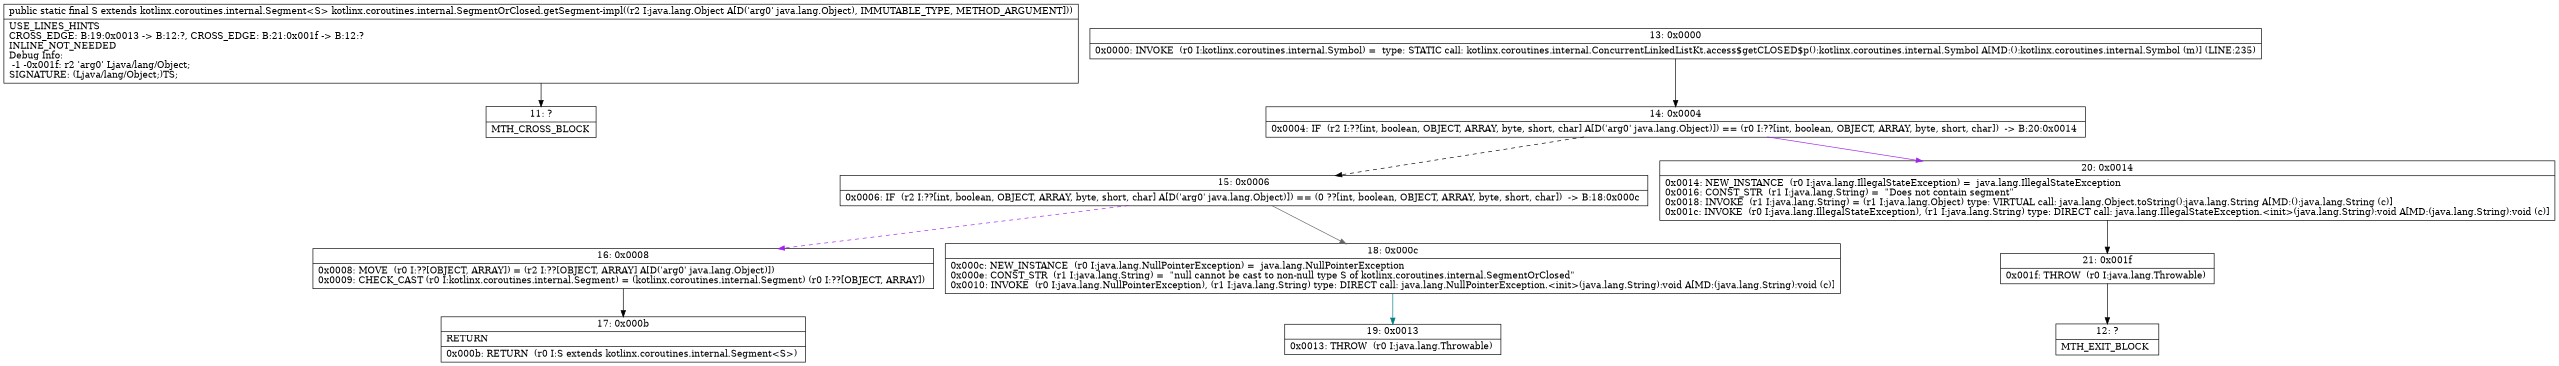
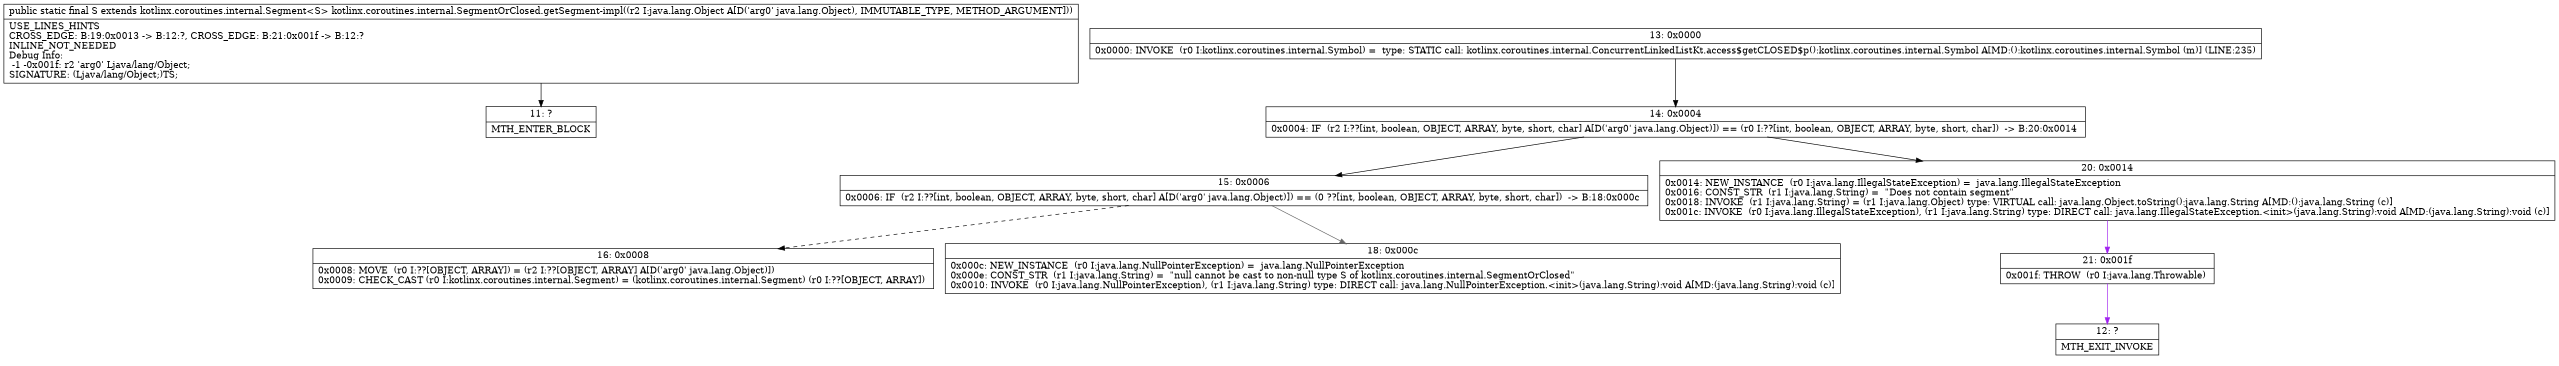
  digraph {
    node [shape=record]
    edge [color=black]
-   n1 [label="{11\:\ ?|MTH_CROSS_BLOCK\l}"]
+   n1 [label="{11\:\ ?|MTH_ENTER_BLOCK\l}"]
    n2 [label="{13\:\ 0x0000|0x0000: INVOKE  (r0 I:kotlinx.coroutines.internal.Symbol) =  type: STATIC call: kotlinx.coroutines.internal.ConcurrentLinkedListKt.access$getCLOSED$p():kotlinx.coroutines.internal.Symbol A[MD:():kotlinx.coroutines.internal.Symbol (m)] (LINE:235)\l}"]
    n3 [label="{14\:\ 0x0004|0x0004: IF  (r2 I:??[int, boolean, OBJECT, ARRAY, byte, short, char] A[D('arg0' java.lang.Object)]) == (r0 I:??[int, boolean, OBJECT, ARRAY, byte, short, char])  \-\> B:20:0x0014 \l}"]
    n4 [label="{15\:\ 0x0006|0x0006: IF  (r2 I:??[int, boolean, OBJECT, ARRAY, byte, short, char] A[D('arg0' java.lang.Object)]) == (0 ??[int, boolean, OBJECT, ARRAY, byte, short, char])  \-\> B:18:0x000c \l}"]
    n5 [label="{20\:\ 0x0014|0x0014: NEW_INSTANCE  (r0 I:java.lang.IllegalStateException) =  java.lang.IllegalStateException \l0x0016: CONST_STR  (r1 I:java.lang.String) =  \"Does not contain segment\" \l0x0018: INVOKE  (r1 I:java.lang.String) = (r1 I:java.lang.Object) type: VIRTUAL call: java.lang.Object.toString():java.lang.String A[MD:():java.lang.String (c)]\l0x001c: INVOKE  (r0 I:java.lang.IllegalStateException), (r1 I:java.lang.String) type: DIRECT call: java.lang.IllegalStateException.\<init\>(java.lang.String):void A[MD:(java.lang.String):void (c)]\l}"]
    n6 [label="{16\:\ 0x0008|0x0008: MOVE  (r0 I:??[OBJECT, ARRAY]) = (r2 I:??[OBJECT, ARRAY] A[D('arg0' java.lang.Object)]) \l0x0009: CHECK_CAST (r0 I:kotlinx.coroutines.internal.Segment) = (kotlinx.coroutines.internal.Segment) (r0 I:??[OBJECT, ARRAY]) \l}"]
    n7 [label="{18\:\ 0x000c|0x000c: NEW_INSTANCE  (r0 I:java.lang.NullPointerException) =  java.lang.NullPointerException \l0x000e: CONST_STR  (r1 I:java.lang.String) =  \"null cannot be cast to non\-null type S of kotlinx.coroutines.internal.SegmentOrClosed\" \l0x0010: INVOKE  (r0 I:java.lang.NullPointerException), (r1 I:java.lang.String) type: DIRECT call: java.lang.NullPointerException.\<init\>(java.lang.String):void A[MD:(java.lang.String):void (c)]\l}"]
    n8 [label="{21\:\ 0x001f|0x001f: THROW  (r0 I:java.lang.Throwable) \l}"]
-   n9 [label="{17\:\ 0x000b|RETURN\l|0x000b: RETURN  (r0 I:S extends kotlinx.coroutines.internal.Segment\<S\>) \l}"]
-   n10 [label="{19\:\ 0x0013|0x0013: THROW  (r0 I:java.lang.Throwable) \l}"]
-   n11 [label="{12\:\ ?|MTH_EXIT_BLOCK\l}"]
+   n11 [label="{12\:\ ?|MTH_EXIT_INVOKE\l}"]
    n12 [label="{public static final S extends kotlinx.coroutines.internal.Segment\<S\> kotlinx.coroutines.internal.SegmentOrClosed.getSegment\-impl((r2 I:java.lang.Object A[D('arg0' java.lang.Object), IMMUTABLE_TYPE, METHOD_ARGUMENT]))  | USE_LINES_HINTS\lCROSS_EDGE: B:19:0x0013 \-\> B:12:?, CROSS_EDGE: B:21:0x001f \-\> B:12:?\lINLINE_NOT_NEEDED\lDebug Info:\l  \-1 \-0x001f: r2 'arg0' Ljava\/lang\/Object;\lSIGNATURE: (Ljava\/lang\/Object;)TS;\l}"]
    n2 -> n3
-   n3 -> n4 [style=dashed]
-   n3 -> n5 [color=purple]
-   n4 -> n6 [color=purple style=dashed]
+   n3 -> n4 [style=solid]
+   n3 -> n5
+   n4 -> n6 [style=dashed]
    n4 -> n7 [color=gray40]
-   n5 -> n8
-   n6 -> n9
-   n7 -> n10 [color=teal]
-   n8 -> n11
+   n5 -> n8 [color=purple]
+   n8 -> n11 [color=purple]
    n12 -> n1
  }
